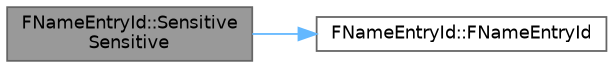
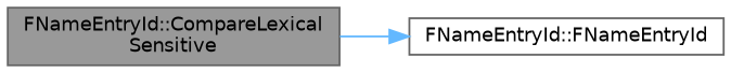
  digraph {
    rankdir=LR
    node [fontname=Helvetica fontsize=10 shape=box style=filled]
-   n1 [color=gray40 fillcolor=grey60 fontcolor=black height=0.2 label="FNameEntryId::Sensitive\lSensitive" width=0.4]
+   n1 [color=gray40 fillcolor=grey60 fontcolor=black height=0.2 label="FNameEntryId::CompareLexical\lSensitive" width=0.4]
    n2 [color=grey40 fillcolor=white height=0.2 label="FNameEntryId::FNameEntryId" width=0.4]
    n1 -> n2 [color=steelblue1 fontname=Helvetica fontsize=10 labelfontname=Helvetica labelfontsize=10 style=solid]
  }
